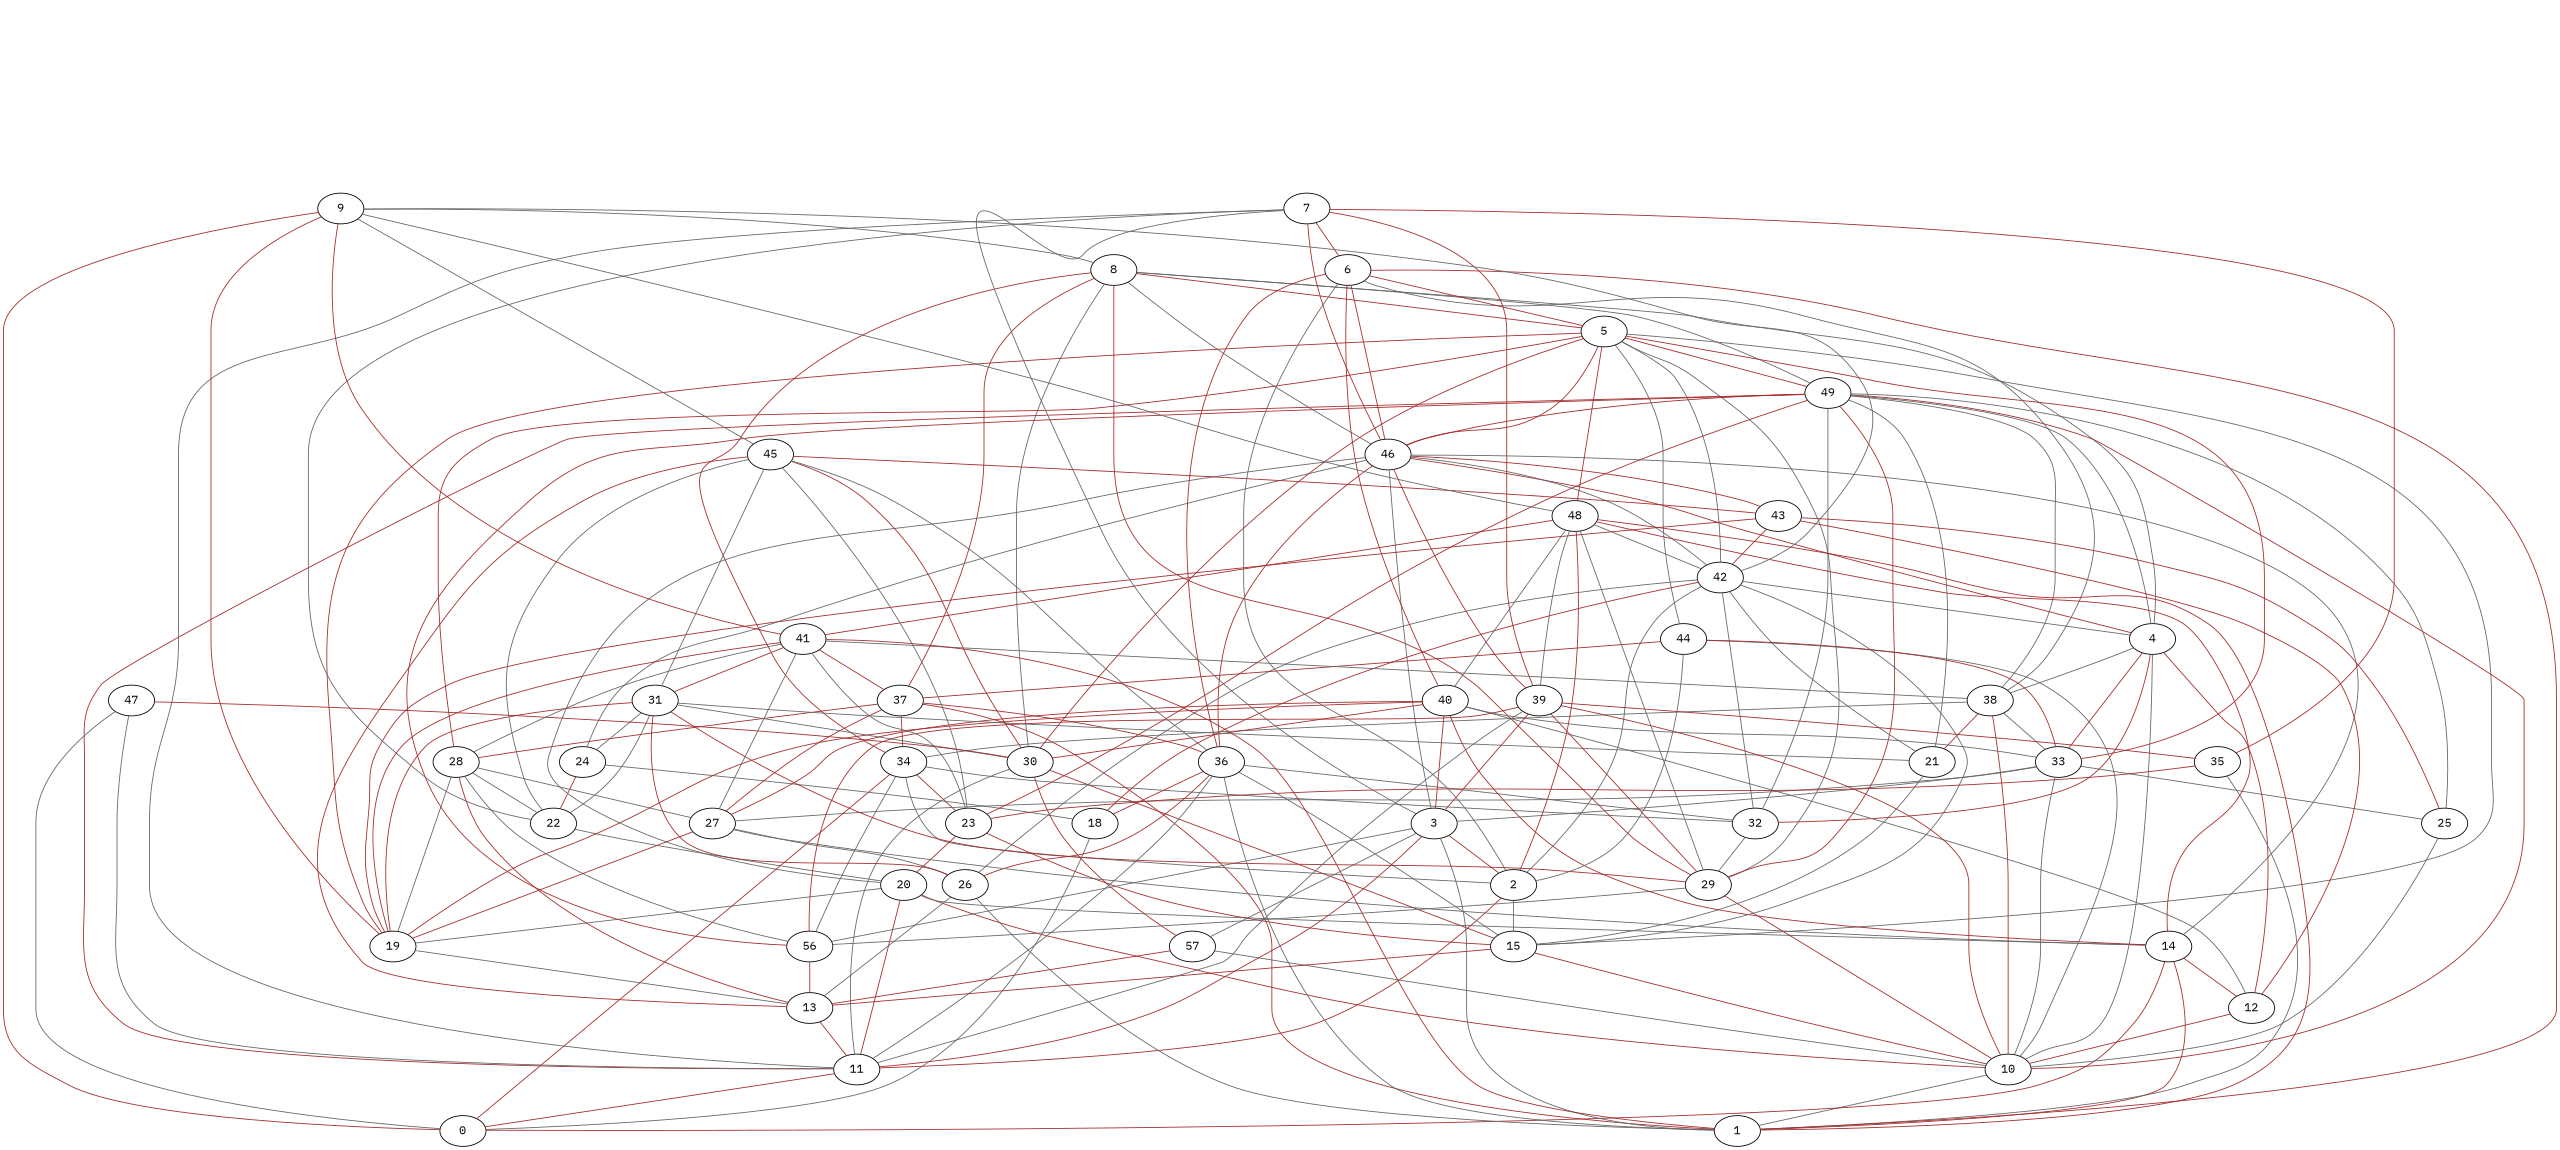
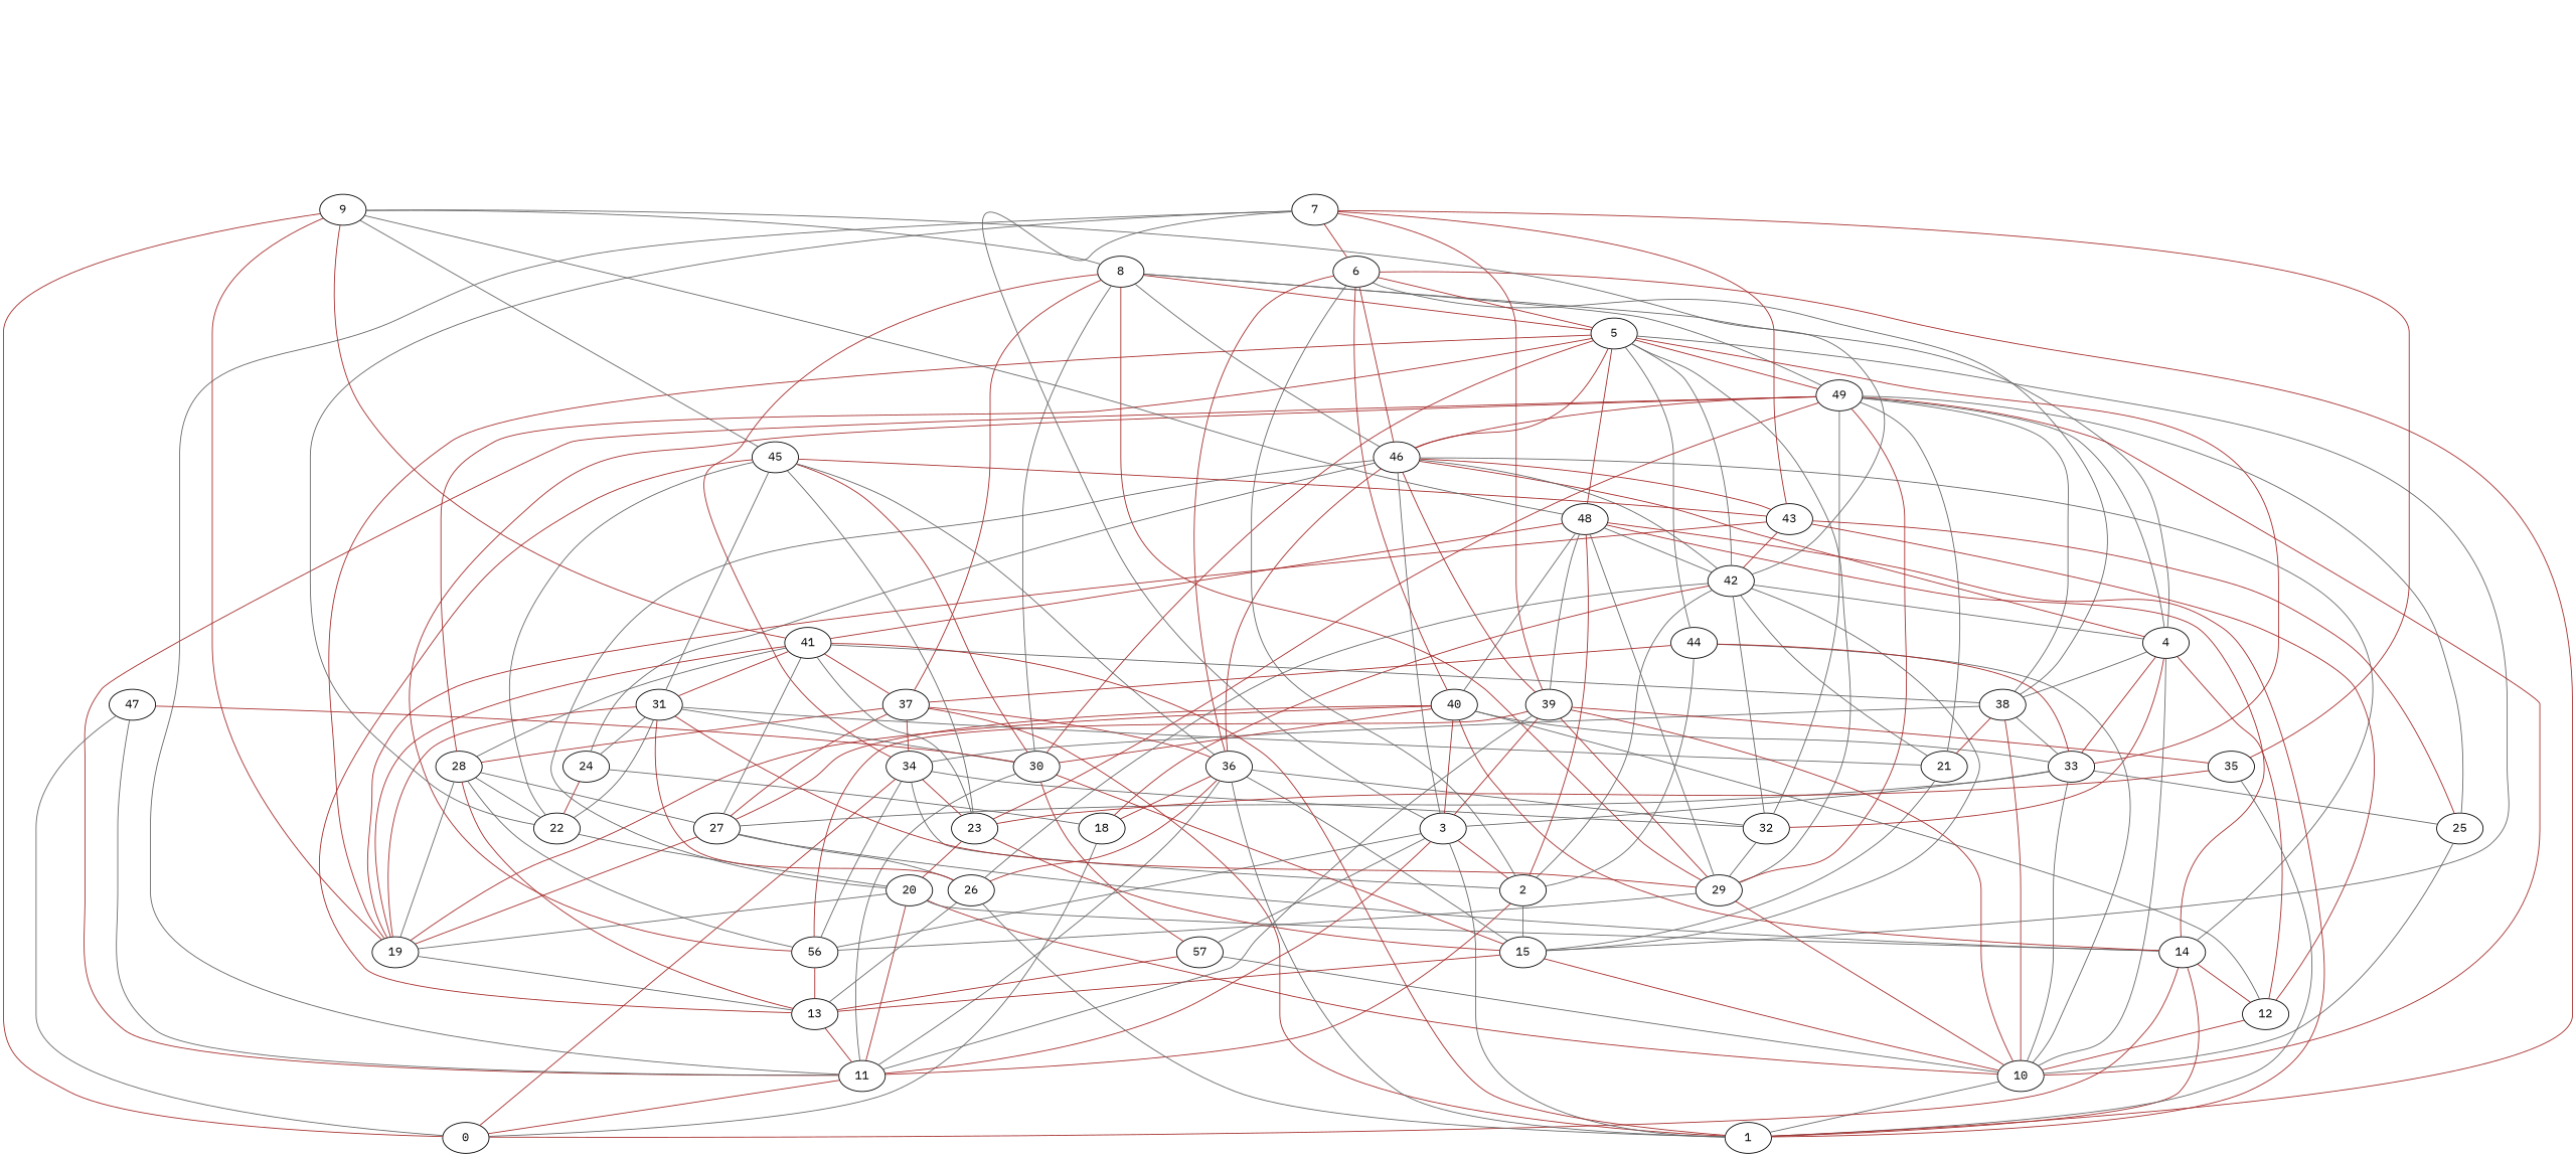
  digraph {
    fontname="IBM Plex Mono"
    node [fontname="IBM Plex Mono"]
    edge [color=brown dir=none fontname="IBM Plex Mono"]
    38
    10
    34
    33
    21
    1
    24
    22
    18
    20
    0
    23
    n13 [label=56]
    2
    32
    14
    12
    8
    37
    30
    29
    46
    5
    4
    49
    28
    36
    27
    11
    n30 [label=57]
    15
    19
    40
    3
    43
    42
    25
    35
    31
    26
    13
    39
    7
    6
    47
    48
    44
    45
    41
    9
    subgraph sub_1 {
      38
      10
      34
      33
      21
      1
      24
      22
      18
      20
      0
      23
      n13
      2
      32
      14
      12
      8
      37
      30
      29
      46
      5
      4
      49
      28
      36
      27
      11
      n30
      15
      19
      40
      3
      43
      42
      25
      35
      31
      26
      13
      39
      7
      6
      47
      48
      44
      45
      41
      9
    }
    38 -> 10
    38 -> 34 [color=gray40]
    38 -> 33 [color=gray40]
    38 -> 21
    10 -> 1 [color=gray40]
    34 -> 0
    34 -> 23
    34 -> n13 [color=gray40]
    34 -> 2 [color=gray40]
    34 -> 32 [color=gray40]
    33 -> 10 [color=gray40]
    33 -> 27 [color=gray40]
    33 -> 3 [color=gray40]
    33 -> 25 [color=gray40]
    21 -> 15 [color=gray40]
    24 -> 22
    24 -> 18 [color=gray40]
    22 -> 20 [color=gray40]
    18 -> 0 [color=gray40]
    20 -> 10
    20 -> 14 [color=gray40]
    20 -> 11
    20 -> 19 [color=gray40]
    23 -> 20
    23 -> 15
    n13 -> 13
    2 -> 11
    2 -> 15 [color=gray40]
    32 -> 29 [color=gray40]
    14 -> 1
    14 -> 0
    14 -> 12
    12 -> 10
    8 -> 34
    8 -> 37
    8 -> 30 [color=gray40]
    8 -> 29
    8 -> 46 [color=gray40]
    8 -> 5
    8 -> 4 [color=gray40]
    8 -> 49 [color=gray40]
    37 -> 34
    37 -> 1
    37 -> 28
    37 -> 36
    37 -> 27
    30 -> 11 [color=gray40]
    30 -> n30
    30 -> 15
    29 -> 10
    29 -> n13 [color=gray40]
    46 -> 24 [color=gray40]
    46 -> 20 [color=gray40]
    46 -> 14 [color=gray40]
    46 -> 4
    46 -> 36
    46 -> 3 [color=gray40]
    46 -> 43
    46 -> 42 [color=gray40]
    46 -> 39
    5 -> 33
    5 -> 30
    5 -> 29 [color=gray40]
    5 -> 46
    5 -> 49
    5 -> 28
    5 -> 15 [color=gray40]
    5 -> 19
    5 -> 42 [color=gray40]
    5 -> 48
    5 -> 44 [color=gray40]
    4 -> 38 [color=gray40]
    4 -> 10 [color=gray40]
    4 -> 33
    4 -> 32
    4 -> 12
    49 -> 38 [color=gray40]
    49 -> 10
    49 -> 21 [color=gray40]
    49 -> 23
    49 -> n13
    49 -> 32 [color=gray40]
    49 -> 29
    49 -> 46
    49 -> 4 [color=gray40]
    49 -> 11
    49 -> 25 [color=gray40]
    28 -> 22 [color=gray40]
    28 -> n13 [color=gray40]
    28 -> 27 [color=gray40]
    28 -> 19 [color=gray40]
    28 -> 13
    36 -> 1 [color=gray40]
    36 -> 18
    36 -> 32 [color=gray40]
    36 -> 11 [color=gray40]
    36 -> 15 [color=gray40]
    36 -> 26
    27 -> 14 [color=gray40]
    27 -> 19
    27 -> 26 [color=gray40]
    11 -> 0
    n30 -> 10 [color=gray40]
    n30 -> 13
    15 -> 10
    15 -> 13
    19 -> 13 [color=gray40]
    40 -> 33 [color=gray40]
    40 -> 14
    40 -> 12 [color=gray40]
    40 -> 30
    40 -> 27
    40 -> 19
    40 -> 3
    3 -> 1 [color=gray40]
    3 -> n13 [color=gray40]
    3 -> 2
    3 -> 11
    3 -> n30 [color=gray40]
    43 -> 12
    43 -> 19
    43 -> 42
    43 -> 25
    42 -> 21 [color=gray40]
    42 -> 18
    42 -> 2 [color=gray40]
    42 -> 32 [color=gray40]
    42 -> 4 [color=gray40]
    42 -> 15 [color=gray40]
    42 -> 26 [color=gray40]
    25 -> 10 [color=gray40]
    35 -> 1 [color=gray40]
    35 -> 23
    31 -> 21 [color=gray40]
    31 -> 24 [color=gray40]
    31 -> 22 [color=gray40]
    31 -> 30 [color=gray40]
    31 -> 29
    31 -> 19
    31 -> 26
    26 -> 1 [color=gray40]
    26 -> 13 [color=gray40]
    13 -> 11
    39 -> 10
    39 -> n13
    39 -> 29
    39 -> 11 [color=gray40]
    39 -> 3
    39 -> 35
    7 -> 22 [color=gray40]
    7 -> 11 [color=gray40]
    7 -> 3 [color=gray40]
-   7 -> 46
+   7 -> 43
    7 -> 35
    7 -> 39
    7 -> 6
    6 -> 38 [color=gray40]
    6 -> 1
    6 -> 2 [color=gray40]
    6 -> 46
    6 -> 5
    6 -> 36
    6 -> 40
    47 -> 0 [color=gray40]
    47 -> 30
    47 -> 11 [color=gray40]
    48 -> 1
    48 -> 2
    48 -> 14
    48 -> 29 [color=gray40]
    48 -> 40 [color=gray40]
    48 -> 42 [color=gray40]
    48 -> 39 [color=gray40]
    48 -> 41
    44 -> 10 [color=gray40]
    44 -> 33
    44 -> 2 [color=gray40]
    44 -> 37
    45 -> 22 [color=gray40]
    45 -> 23 [color=gray40]
    45 -> 30
    45 -> 36 [color=gray40]
    45 -> 43
    45 -> 31 [color=gray40]
    45 -> 13
    41 -> 38 [color=gray40]
    41 -> 1
    41 -> 23 [color=gray40]
    41 -> 37
    41 -> 28 [color=gray40]
    41 -> 27 [color=gray40]
    41 -> 19
    41 -> 31
    9 -> 0
    9 -> 8 [color=gray40]
    9 -> 19
    9 -> 42 [color=gray40]
    9 -> 48 [color=gray40]
    9 -> 45 [color=gray40]
    9 -> 41
  }
